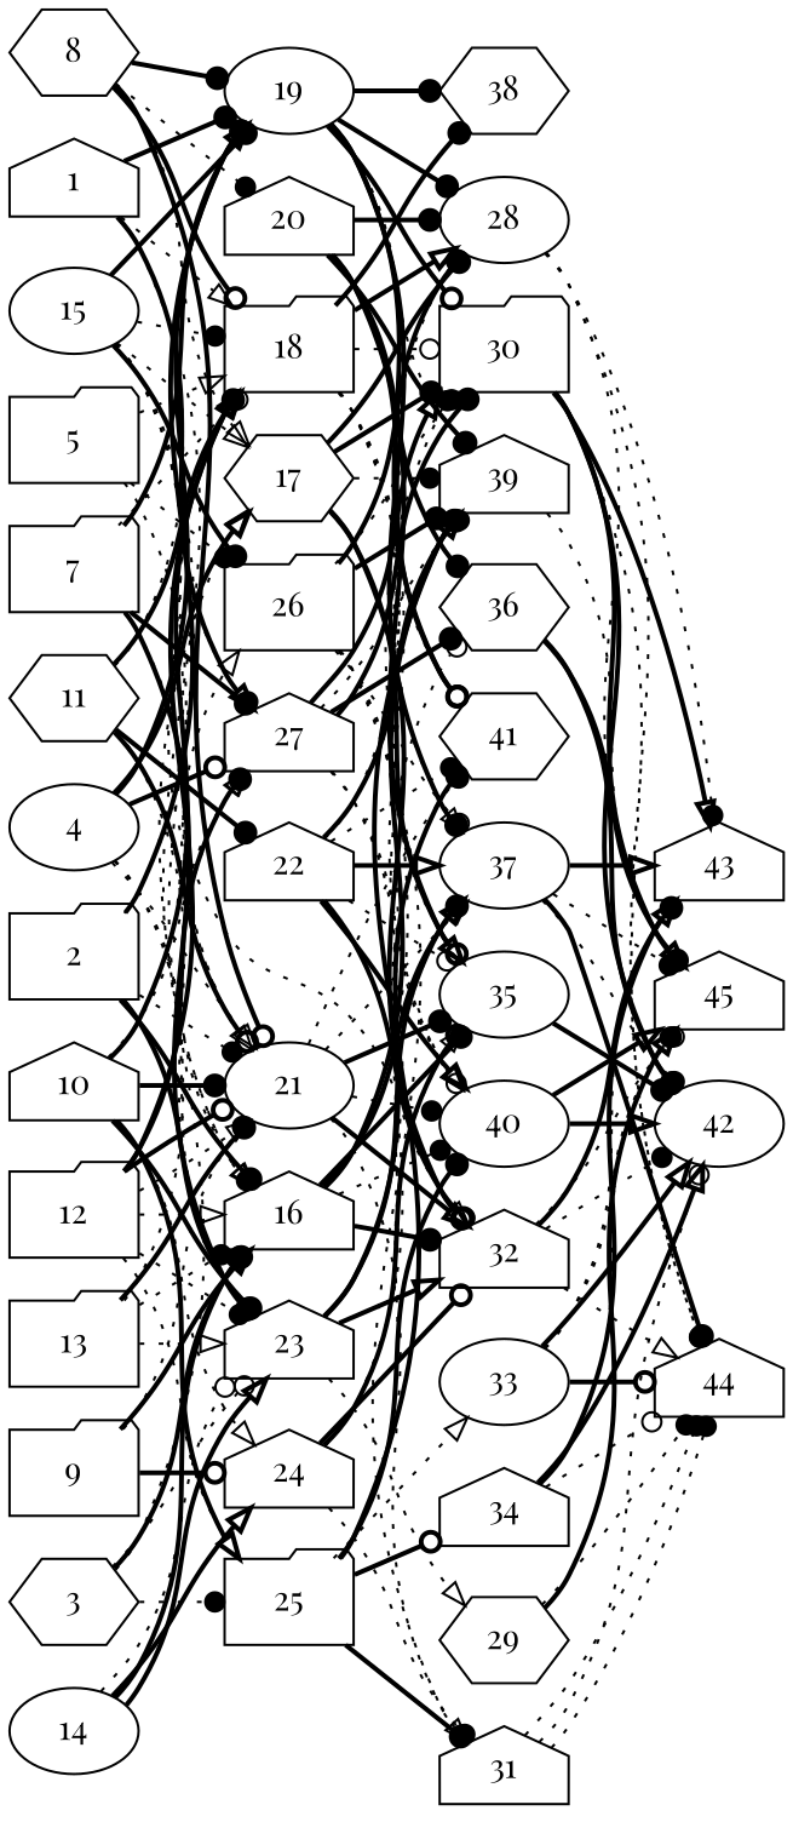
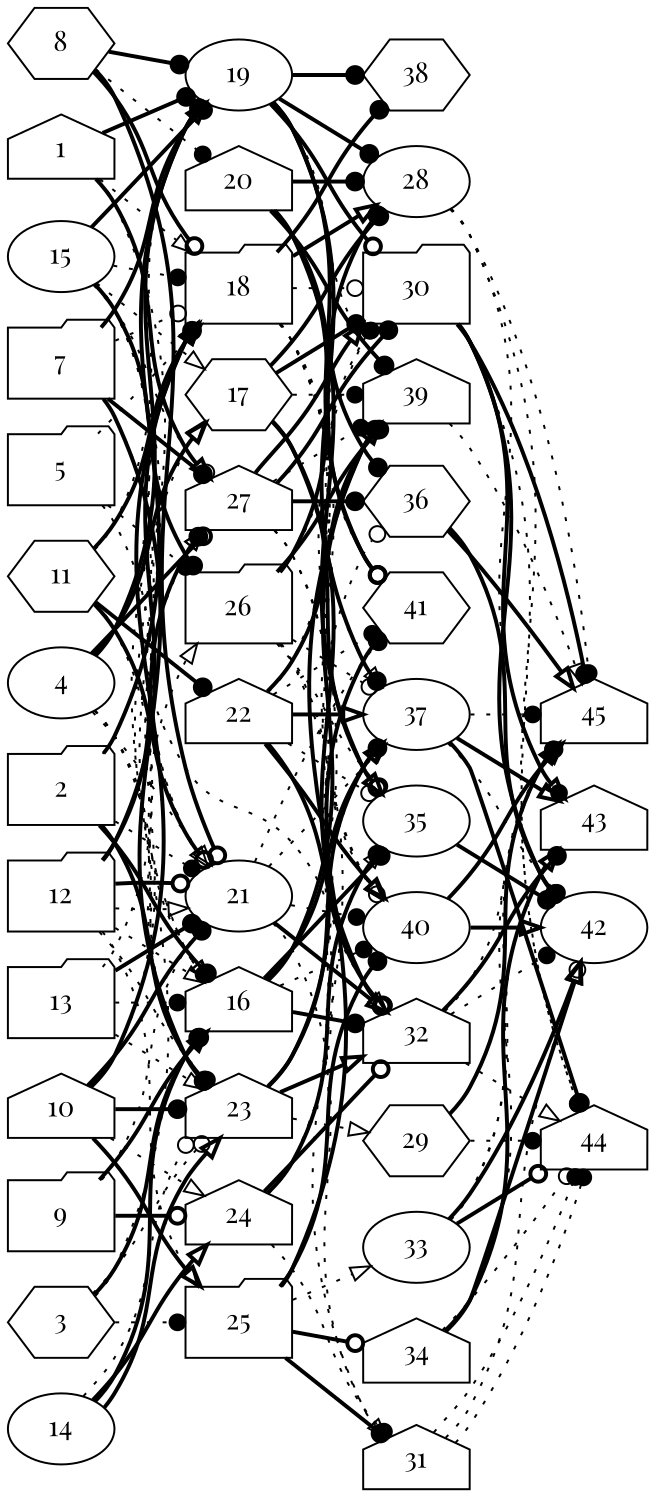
  digraph {
    fontname="Playfair Display"
    rankdir=LR
    node [alpha=0.19 fontname="Playfair Display" shape=house]
    edge [arrowhead=dot fontname="Playfair Display" style=bold]
    1 [expect_size=2806362240297467904000]
    16 [alpha=0.13 expect_size=7979698782744384372736]
    18 [alpha=0.07 expect_size=2448269241819798175744 shape=folder]
    19 [alpha=0.04 expect_size=5809081043428713693184 shape=ellipse]
    27 [alpha=0.09 expect_size=84873641021026288]
    30 [alpha=0.17 expect_size=5124790899940433854464 shape=folder]
    32 [alpha=0.17 expect_size=118231518951033824]
    35 [alpha=0.06 expect_size=2137964207676707840 shape=ellipse]
    37 [alpha=0.02 expect_size=706432226099633664 shape=ellipse]
    39 [alpha=0.01 expect_size=323576785879932338176]
    40 [alpha=0.12 expect_size=7267530330218348 shape=ellipse]
    28 [alpha=0.11 expect_size=16552873352727904649216 shape=ellipse]
    38 [alpha=0.06 expect_size=89746069409376016 shape=hexagon]
    41 [expect_size=4820654489214352 shape=hexagon]
    36 [alpha=0.09 expect_size=6993941530074933248 shape=hexagon]
    43 [alpha=0.11 expect_size=106719416513119232]
    44 [alpha=0.16 expect_size=1201738356137563648]
    45 [alpha=0.04 expect_size=4945019678563537780736]
    42 [alpha=0.08 expect_size=70714940806832062464 shape=ellipse]
    2 [alpha=0.08 expect_size=4015258793099488256 shape=folder]
    21 [alpha=0.13 expect_size=4896348113177919094784 shape=ellipse]
    23 [expect_size=746814339983830155264]
    31 [expect_size=6839265905872994304000]
    29 [alpha=0.12 expect_size=8472436230434265759744 shape=hexagon]
    3 [alpha=0.13 expect_size=34718009635544620 shape=hexagon]
    17 [alpha=0.16 expect_size=11332939488000984743936 shape=hexagon]
    25 [alpha=0.07 expect_size=2013671275142835968 shape=folder]
    33 [alpha=0.02 expect_size=73296453238399328 shape=ellipse]
    34 [alpha=0.10 expect_size=10174174426409333686272]
    4 [alpha=0.09 expect_size=2524338783325597466624 shape=ellipse]
    5 [alpha=0.00 expect_size=8468126286408756224 shape=folder]
    26 [alpha=0.05 expect_size=5712020919641327616 shape=folder]
    7 [alpha=0.01 expect_size=5877106087643020525568 shape=folder]
    8 [expect_size=40807338028863528 shape=hexagon]
    20 [alpha=0.10 expect_size=89305950010503440]
    9 [alpha=0.15 expect_size=16032647524384768000000 shape=folder]
    24 [alpha=0.02 expect_size=915964274676760320]
    10 [alpha=0.04 expect_size=12617258699922632704]
    11 [alpha=0.07 expect_size=14894854217332691042304 shape=hexagon]
    22 [alpha=0.02 expect_size=12197971977457845141504]
    12 [alpha=0.06 expect_size=90751061988422432 shape=folder]
    13 [alpha=0.05 expect_size=34188513276583700 shape=folder]
    14 [alpha=0.14 expect_size=1698082285974805 shape=ellipse]
    15 [alpha=0.14 expect_size=725150674040985223168 shape=ellipse]
    1 -> 16 [arrowhead=onormal style=dotted]
    1 -> 18 [arrowhead=onormal style=dotted]
    1 -> 19
    1 -> 27 [arrowhead=onormal]
    16 -> 30 [style=dotted]
    16 -> 32
    16 -> 35
    16 -> 37 [arrowhead=onormal]
    16 -> 39 [arrowhead=onormal]
    16 -> 40 [style=dotted]
    18 -> 30 [arrowhead=odot style=dotted]
    18 -> 35 [arrowhead=onormal style=dotted]
    18 -> 37 [arrowhead=onormal style=dotted]
    18 -> 40 [arrowhead=odot style=dotted]
    18 -> 28 [arrowhead=onormal]
    18 -> 38
    18 -> 41 [arrowhead=odot style=dotted]
    19 -> 30 [arrowhead=odot]
    19 -> 37
    19 -> 39 [style=dotted]
    19 -> 28
    19 -> 38
    19 -> 41 [arrowhead=odot]
    27 -> 30
    27 -> 30 [arrowhead=onormal]
    27 -> 32 [arrowhead=onormal style=dotted]
    27 -> 39 [style=dotted]
    27 -> 40 [arrowhead=onormal style=dotted]
    27 -> 36
    30 -> 43 [arrowhead=onormal]
    30 -> 44 [style=dotted]
    30 -> 45
    30 -> 42
    32 -> 43
    32 -> 44 [arrowhead=onormal style=dotted]
    32 -> 45 [arrowhead=odot style=dotted]
    32 -> 42 [style=dotted]
    35 -> 42
    37 -> 43 [arrowhead=onormal]
    37 -> 44
    37 -> 45 [style=dotted]
    37 -> 42 [arrowhead=odot style=dotted]
    39 -> 45 [arrowhead=onormal style=dotted]
    40 -> 45 [arrowhead=onormal]
    40 -> 42 [arrowhead=onormal]
    28 -> 43 [style=dotted]
    28 -> 44 [style=dotted]
    28 -> 45 [style=dotted]
    36 -> 45 [arrowhead=onormal]
    36 -> 42
    2 -> 16
    2 -> 18 [style=dotted]
    2 -> 19 [arrowhead=odot]
    2 -> 21 [style=dotted]
    2 -> 23
    21 -> 32 [arrowhead=onormal]
-   21 -> 35
    21 -> 37 [arrowhead=onormal style=dotted]
    21 -> 40 [style=dotted]
    21 -> 41 [style=dotted]
    21 -> 31 [arrowhead=odot style=dotted]
    23 -> 32 [arrowhead=onormal]
    23 -> 37
    23 -> 41 [arrowhead=odot]
    23 -> 36 [arrowhead=odot style=dotted]
    23 -> 29 [arrowhead=onormal style=dotted]
    31 -> 44 [style=dotted]
    31 -> 44 [style=dotted]
    31 -> 42 [arrowhead=odot style=dotted]
    29 -> 44 [style=dotted]
    29 -> 45 [arrowhead=onormal]
    3 -> 16 [arrowhead=odot]
    3 -> 23 [arrowhead=odot style=dotted]
    3 -> 17 [arrowhead=onormal style=dotted]
    3 -> 25 [style=dotted]
    17 -> 30
    17 -> 32 [arrowhead=odot]
    17 -> 35 [arrowhead=odot]
    17 -> 39 [style=dotted]
    17 -> 28
    25 -> 35 [arrowhead=onormal style=dotted]
    25 -> 39
    25 -> 40
    25 -> 31
    25 -> 33 [arrowhead=onormal style=dotted]
    25 -> 34 [arrowhead=odot]
    33 -> 43 [arrowhead=onormal style=dotted]
    33 -> 44 [arrowhead=odot]
    33 -> 45 [style=dotted]
    33 -> 42 [arrowhead=onormal]
    34 -> 43 [arrowhead=onormal]
    34 -> 44 [arrowhead=odot style=dotted]
    34 -> 45 [style=dotted]
    34 -> 42 [arrowhead=onormal]
    4 -> 16 [arrowhead=onormal style=dotted]
    4 -> 19
    4 -> 27 [arrowhead=odot]
    4 -> 21 [arrowhead=onormal style=dotted]
    4 -> 23 [style=dotted]
    4 -> 17 [arrowhead=onormal]
    5 -> 18 [arrowhead=onormal style=dotted]
    5 -> 21 [arrowhead=odot style=dotted]
    5 -> 26 [style=dotted]
    26 -> 30 [style=dotted]
    26 -> 35 [arrowhead=odot style=dotted]
    26 -> 37 [arrowhead=odot style=dotted]
    26 -> 39
    26 -> 40 [arrowhead=onormal style=dotted]
    26 -> 28
    26 -> 31 [arrowhead=onormal style=dotted]
    7 -> 18 [arrowhead=odot style=dotted]
    7 -> 19 [arrowhead=onormal]
    7 -> 27
    7 -> 21 [arrowhead=onormal style=dotted]
    7 -> 23 [arrowhead=odot]
    8 -> 18 [arrowhead=odot]
    8 -> 19
    8 -> 21 [arrowhead=odot]
-   8 -> 17 [arrowhead=onormal style=dotted]
    8 -> 20 [style=dotted]
    20 -> 35 [arrowhead=onormal]
    20 -> 37 [arrowhead=odot style=dotted]
    20 -> 39
    20 -> 28
    20 -> 41 [arrowhead=odot]
    20 -> 36
    9 -> 16 [arrowhead=onormal]
    9 -> 21 [style=dotted]
    9 -> 24 [arrowhead=odot]
    24 -> 32 [arrowhead=odot]
    24 -> 35 [arrowhead=odot]
    24 -> 37 [style=dotted]
    24 -> 41 [style=dotted]
    24 -> 31 [style=dotted]
    10 -> 18 [arrowhead=odot]
    10 -> 27 [arrowhead=onormal style=dotted]
    10 -> 21
    10 -> 23
    10 -> 25 [arrowhead=onormal]
    10 -> 26 [arrowhead=onormal style=dotted]
    10 -> 24 [arrowhead=onormal style=dotted]
    11 -> 18 [arrowhead=onormal]
    11 -> 19 [arrowhead=onormal style=dotted]
    11 -> 21 [arrowhead=odot]
    11 -> 23 [style=dotted]
    11 -> 22
    22 -> 32 [arrowhead=odot]
    22 -> 35 [arrowhead=odot style=dotted]
    22 -> 37 [arrowhead=onormal]
    22 -> 39 [arrowhead=odot]
    22 -> 40 [arrowhead=onormal]
    22 -> 28 [style=dotted]
    22 -> 41 [style=dotted]
    12 -> 16 [arrowhead=onormal style=dotted]
    12 -> 18 [arrowhead=onormal]
    12 -> 27
    12 -> 21 [arrowhead=onormal style=dotted]
    12 -> 21 [arrowhead=odot]
    12 -> 23 [style=dotted]
    12 -> 25 [arrowhead=onormal style=dotted]
    13 -> 16 [style=dotted]
    13 -> 27 [arrowhead=onormal style=dotted]
    13 -> 21
    13 -> 23 [arrowhead=onormal style=dotted]
    14 -> 16
    14 -> 23 [arrowhead=onormal]
    14 -> 23 [arrowhead=odot style=dotted]
    14 -> 24 [arrowhead=onormal]
    15 -> 16 [style=dotted]
    15 -> 18 [style=dotted]
    15 -> 19
    15 -> 27 [arrowhead=odot style=dotted]
    15 -> 32 [arrowhead=odot style=dotted]
    15 -> 17 [arrowhead=onormal style=dotted]
    15 -> 26
  }
